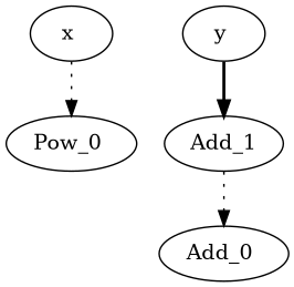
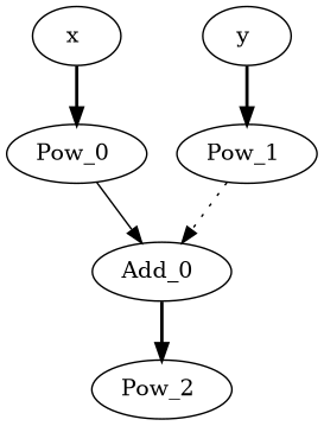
  digraph {
    rankdir=TB
    edge [style=dotted]
    n1 [label="x "]
    n2 [label="Pow_0 "]
    n3 [label="Add_0 "]
    n4 [label="y "]
-   n5 [label=Add_1]
-   n1 -> n2
+   n5 [label="Pow_1 "]
+   n6 [label="Pow_2 "]
+   n1 -> n2 [style=bold]
+   n2 -> n3 [style=solid]
+   n3 -> n6 [style=bold]
    n4 -> n5 [style=bold]
    n5 -> n3
  }
